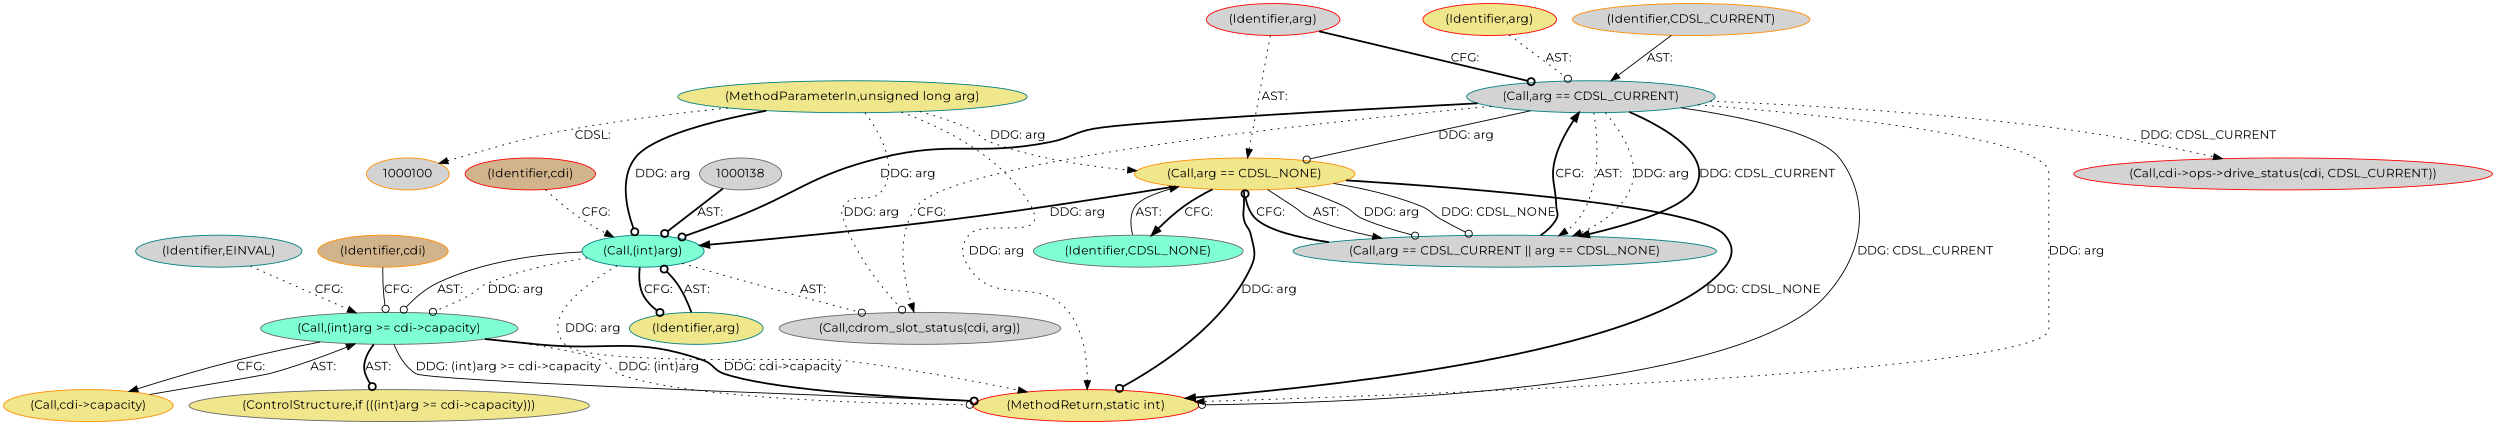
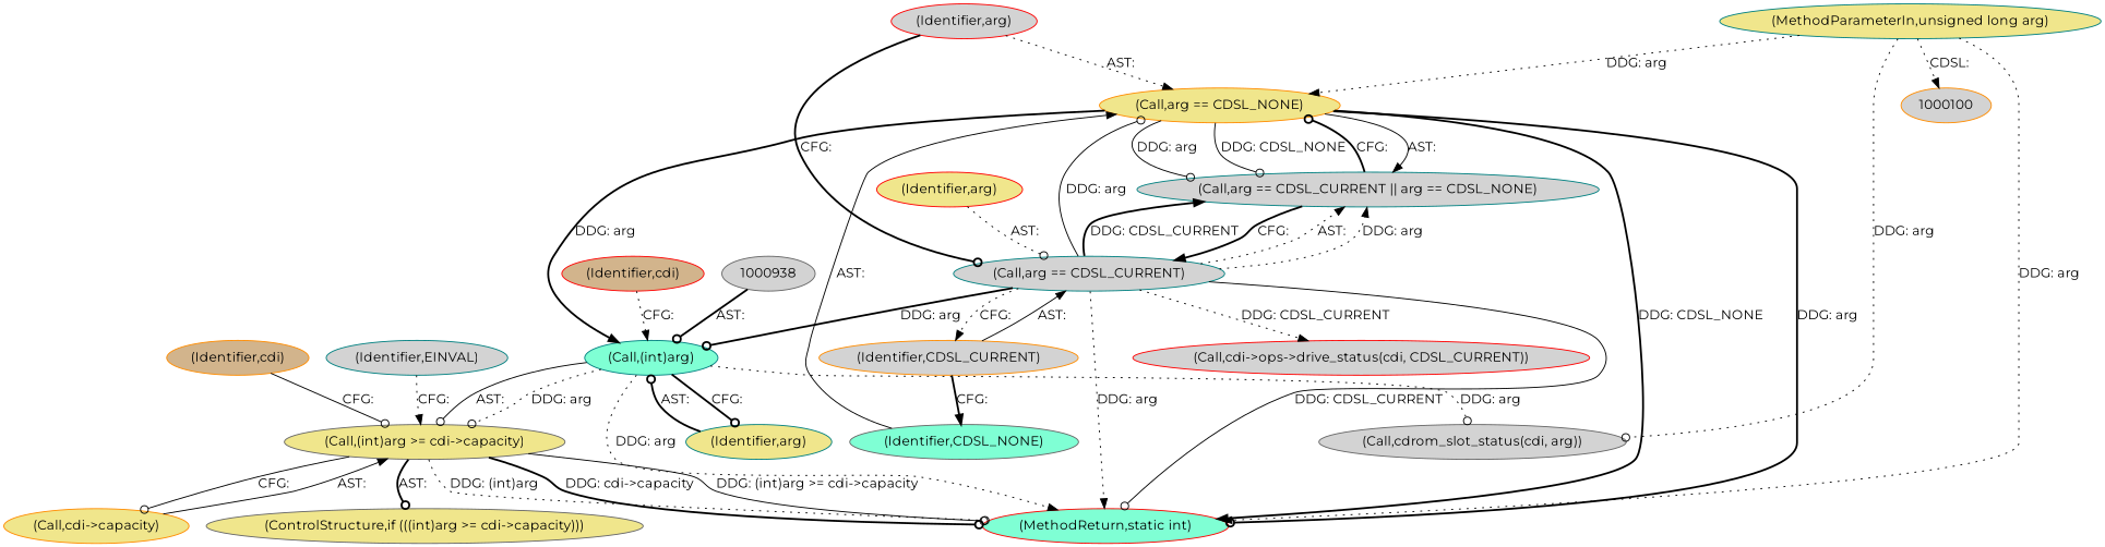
  digraph {
    fontname=Montserrat
    node [color=teal fillcolor=lightgrey fontname=Montserrat style=filled]
    edge [arrowhead=odot fontname=Montserrat style=dotted]
-   n1 [color=gray40 fillcolor=aquamarine label="(Call,(int)arg >= cdi->capacity)"]
-   n2 [color=red fillcolor=khaki label="(MethodReturn,static int)"]
+   n1 [color=gray40 fillcolor=khaki label="(Call,(int)arg >= cdi->capacity)"]
+   n2 [color=red fillcolor=aquamarine label="(MethodReturn,static int)"]
    n3 [color=darkorange fillcolor=khaki label="(Call,cdi->capacity)"]
    n4 [color=gray40 fillcolor=khaki label="(ControlStructure,if (((int)arg >= cdi->capacity)))"]
    n5 [fillcolor=aquamarine label="(Call,(int)arg)"]
    n6 [fillcolor=khaki label="(Identifier,arg)"]
    n7 [color=gray40 label="(Call,cdrom_slot_status(cdi, arg))"]
    n8 [label="(Call,arg == CDSL_CURRENT)"]
    n9 [color=darkorange fillcolor=khaki label="(Call,arg == CDSL_NONE)"]
    n10 [label="(Call,arg == CDSL_CURRENT || arg == CDSL_NONE)"]
    n11 [color=darkorange label="(Identifier,CDSL_CURRENT)"]
    n12 [color=red label="(Call,cdi->ops->drive_status(cdi, CDSL_CURRENT))"]
    n13 [color=gray40 fillcolor=aquamarine label="(Identifier,CDSL_NONE)"]
    n14 [fillcolor=khaki label="(MethodParameterIn,unsigned long arg)"]
    1000100 [color=darkorange]
    n16 [color=red fillcolor=tan label="(Identifier,cdi)"]
    n17 [color=red label="(Identifier,arg)"]
    n18 [label="(Identifier,EINVAL)"]
    n19 [color=red fillcolor=khaki label="(Identifier,arg)"]
    n20 [color=darkorange fillcolor=tan label="(Identifier,cdi)"]
-   1000138 [color=gray40]
+   1000138 [color=gray40 label=1000938]
    n1 -> n2 [label="DDG: cdi->capacity" style=bold]
    n1 -> n2 [label="DDG: (int)arg >= cdi->capacity" style=solid]
    n1 -> n2 [label="DDG: (int)arg"]
-   n1 -> n3 [arrowhead=normal label="CFG: " style=solid]
+   n1 -> n3 [label="CFG: " style=solid]
    n1 -> n4 [label="AST: " style=bold]
    n3 -> n1 [arrowhead=normal label="AST: " style=solid]
    n5 -> n1 [label="AST: " style=solid]
    n5 -> n1 [label="DDG: arg"]
    n5 -> n2 [arrowhead=normal label="DDG: arg"]
    n5 -> n6 [label="CFG: " style=bold]
-   n5 -> n7 [label="AST: "]
+   n5 -> n7 [label="DDG: arg"]
    n6 -> n5 [label="AST: " style=bold]
    n8 -> n2 [label="DDG: CDSL_CURRENT" style=solid]
    n8 -> n2 [arrowhead=normal label="DDG: arg"]
    n8 -> n5 [label="DDG: arg" style=bold]
    n8 -> n9 [label="DDG: arg" style=solid]
    n8 -> n10 [arrowhead=normal label="AST: "]
    n8 -> n10 [arrowhead=normal label="DDG: arg"]
    n8 -> n10 [arrowhead=normal label="DDG: CDSL_CURRENT" style=bold]
-   n8 -> n7 [arrowhead=normal label="CFG: "]
+   n8 -> n11 [arrowhead=normal label="CFG: "]
    n8 -> n12 [arrowhead=normal label="DDG: CDSL_CURRENT"]
    n9 -> n2 [arrowhead=normal label="DDG: CDSL_NONE" style=bold]
    n9 -> n2 [label="DDG: arg" style=bold]
    n9 -> n5 [arrowhead=normal label="DDG: arg" style=bold]
    n9 -> n10 [arrowhead=normal label="AST: " style=solid]
    n9 -> n10 [label="DDG: arg" style=solid]
    n9 -> n10 [label="DDG: CDSL_NONE" style=solid]
-   n9 -> n13 [arrowhead=normal label="CFG: " style=bold]
+   n11 -> n13 [arrowhead=normal label="CFG: " style=bold]
    n10 -> n8 [arrowhead=normal label="CFG: " style=bold]
    n10 -> n9 [label="CFG: " style=bold]
    n11 -> n8 [arrowhead=normal label="AST: " style=solid]
    n13 -> n9 [arrowhead=normal label="AST: " style=solid]
    n14 -> n2 [arrowhead=normal label="DDG: arg"]
-   n14 -> n5 [label="DDG: arg" style=bold]
    n14 -> n7 [label="DDG: arg"]
    n14 -> n9 [arrowhead=normal label="DDG: arg"]
    n14 -> 1000100 [arrowhead=normal label="CDSL: "]
    n16 -> n5 [arrowhead=normal label="CFG: "]
    n17 -> n8 [label="CFG: " style=bold]
    n17 -> n9 [arrowhead=normal label="AST: "]
    n18 -> n1 [arrowhead=normal label="CFG: "]
    n19 -> n8 [label="AST: "]
    n20 -> n1 [label="CFG: " style=solid]
    1000138 -> n5 [label="AST: " style=bold]
  }
